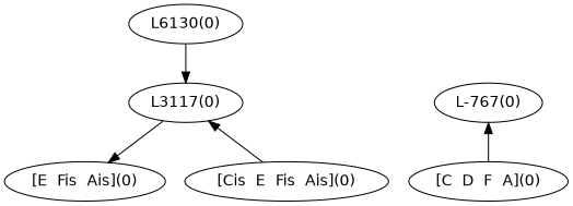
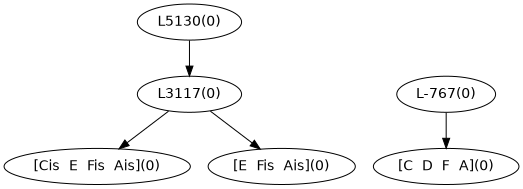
  digraph {
    fontname="DejaVu Sans"
    node [fontname="DejaVu Sans"]
    edge [fontname="DejaVu Sans"]
-   "L5130(0)" [label="L6130(0)"]
+   "L5130(0)"
    "L-767(0)"
    "L3117(0)"
    "[C  D  F  A](0)"
    "[Cis  E  Fis  Ais](0)"
    "[E  Fis  Ais](0)"
    subgraph sub_1 {
      rank=min
      "L5130(0)"
    }
    subgraph sub_2 {
      rank=same
      "L-767(0)"
      "L3117(0)"
    }
    subgraph sub_3 {
      rank=max
      "[C  D  F  A](0)"
      "[Cis  E  Fis  Ais](0)"
      "[E  Fis  Ais](0)"
    }
    "L5130(0)" -> "L3117(0)"
-   "[C  D  F  A](0)" -> "L-767(0)"
-   "[Cis  E  Fis  Ais](0)" -> "L3117(0)"
+   "L-767(0)" -> "[C  D  F  A](0)"
+   "L3117(0)" -> "[Cis  E  Fis  Ais](0)"
    "L3117(0)" -> "[E  Fis  Ais](0)"
  }
